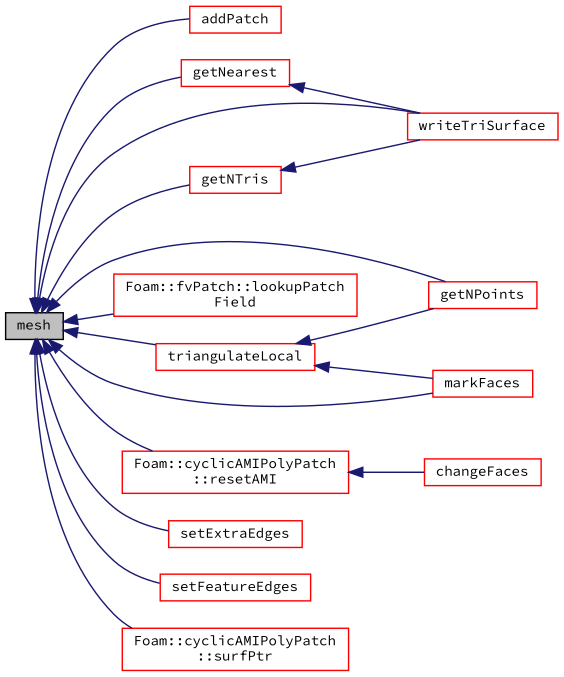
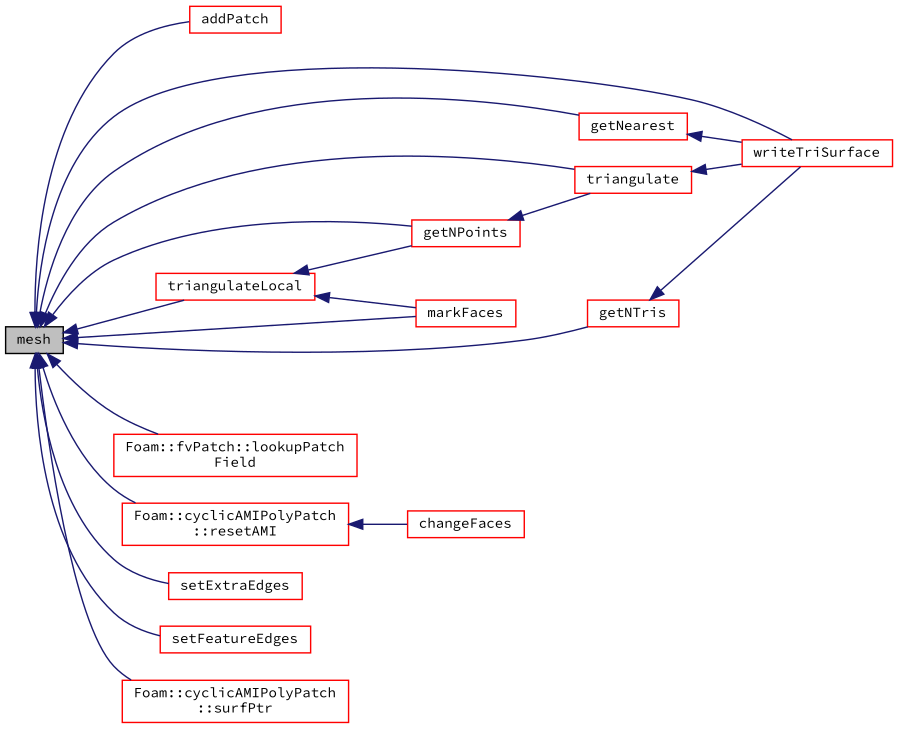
  digraph {
    fontname="Source Code Pro"
    rankdir=LR
    node [color=red fontname="Source Code Pro" fontsize=10 shape=record]
    edge [color=midnightblue dir=back fontname="Source Code Pro" fontsize=10 labelfontname=FreeSans labelfontsize=10 style=solid]
    n1 [color=black fillcolor=grey75 fontcolor=black height=0.2 label=mesh style=filled width=0.4]
    n2 [height=0.2 label=addPatch width=0.4]
    n3 [height=0.2 label=getNearest width=0.4]
    n4 [height=0.2 label=writeTriSurface width=0.4]
    n5 [height=0.2 label=getNPoints width=0.4]
+   n6 [height=0.2 label=triangulate width=0.4]
    n7 [height=0.2 label=getNTris width=0.4]
    n8 [height=0.2 label="Foam::fvPatch::lookupPatch\lField" width=0.4]
    n9 [height=0.2 label=markFaces width=0.4]
    n10 [height=0.2 label=triangulateLocal width=0.4]
    n11 [height=0.2 label="Foam::cyclicAMIPolyPatch\l::resetAMI" width=0.4]
    n12 [height=0.2 label=setExtraEdges width=0.4]
    n13 [height=0.2 label=setFeatureEdges width=0.4]
    n14 [height=0.2 label="Foam::cyclicAMIPolyPatch\l::surfPtr" width=0.4]
    n15 [height=0.2 label=changeFaces width=0.4]
    n1 -> n2
    n1 -> n3
    n1 -> n4
    n1 -> n5
+   n1 -> n6
    n1 -> n7
    n1 -> n8
    n1 -> n9
    n1 -> n10
    n1 -> n11
    n1 -> n12
    n1 -> n13
    n1 -> n14
    n3 -> n4
+   n5 -> n6
+   n6 -> n4
    n7 -> n4
    n10 -> n5
    n10 -> n9
    n11 -> n15
  }
